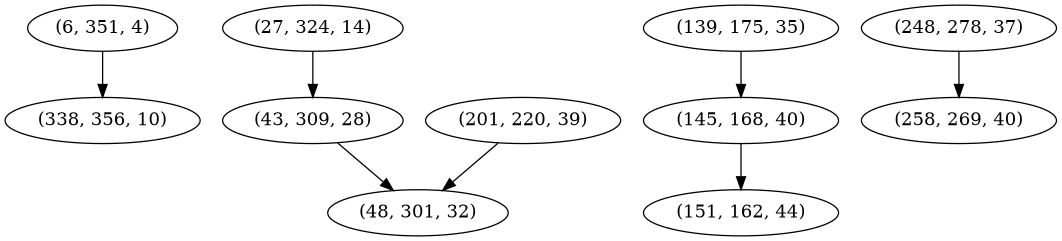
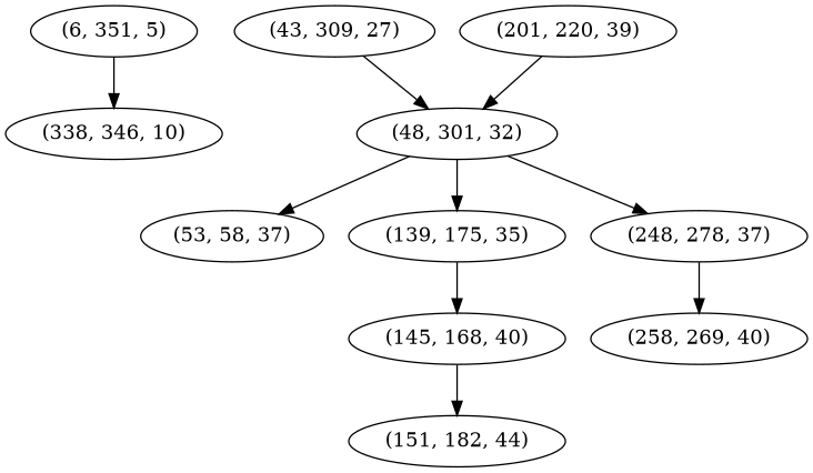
  digraph {
-   "(6, 351, 5)" [label="(6, 351, 4)"]
-   "(338, 346, 10)" [label="(338, 356, 10)"]
-   "(27, 324, 14)"
-   "(43, 309, 27)" [label="(43, 309, 28)"]
+   "(6, 351, 5)"
+   "(338, 346, 10)"
+   "(43, 309, 27)"
    "(48, 301, 32)"
+   "(53, 58, 37)"
    n7 [label="(139, 175, 35)"]
    "(248, 278, 37)"
    "(145, 168, 40)"
    "(201, 220, 39)"
    "(258, 269, 40)"
-   "(151, 162, 44)"
+   "(151, 162, 44)" [label="(151, 182, 44)"]
    "(6, 351, 5)" -> "(338, 346, 10)"
-   "(27, 324, 14)" -> "(43, 309, 27)"
    "(43, 309, 27)" -> "(48, 301, 32)"
+   "(48, 301, 32)" -> "(53, 58, 37)"
+   "(48, 301, 32)" -> n7
+   "(48, 301, 32)" -> "(248, 278, 37)"
    n7 -> "(145, 168, 40)"
    "(248, 278, 37)" -> "(258, 269, 40)"
    "(145, 168, 40)" -> "(151, 162, 44)"
    "(201, 220, 39)" -> "(48, 301, 32)"
  }
